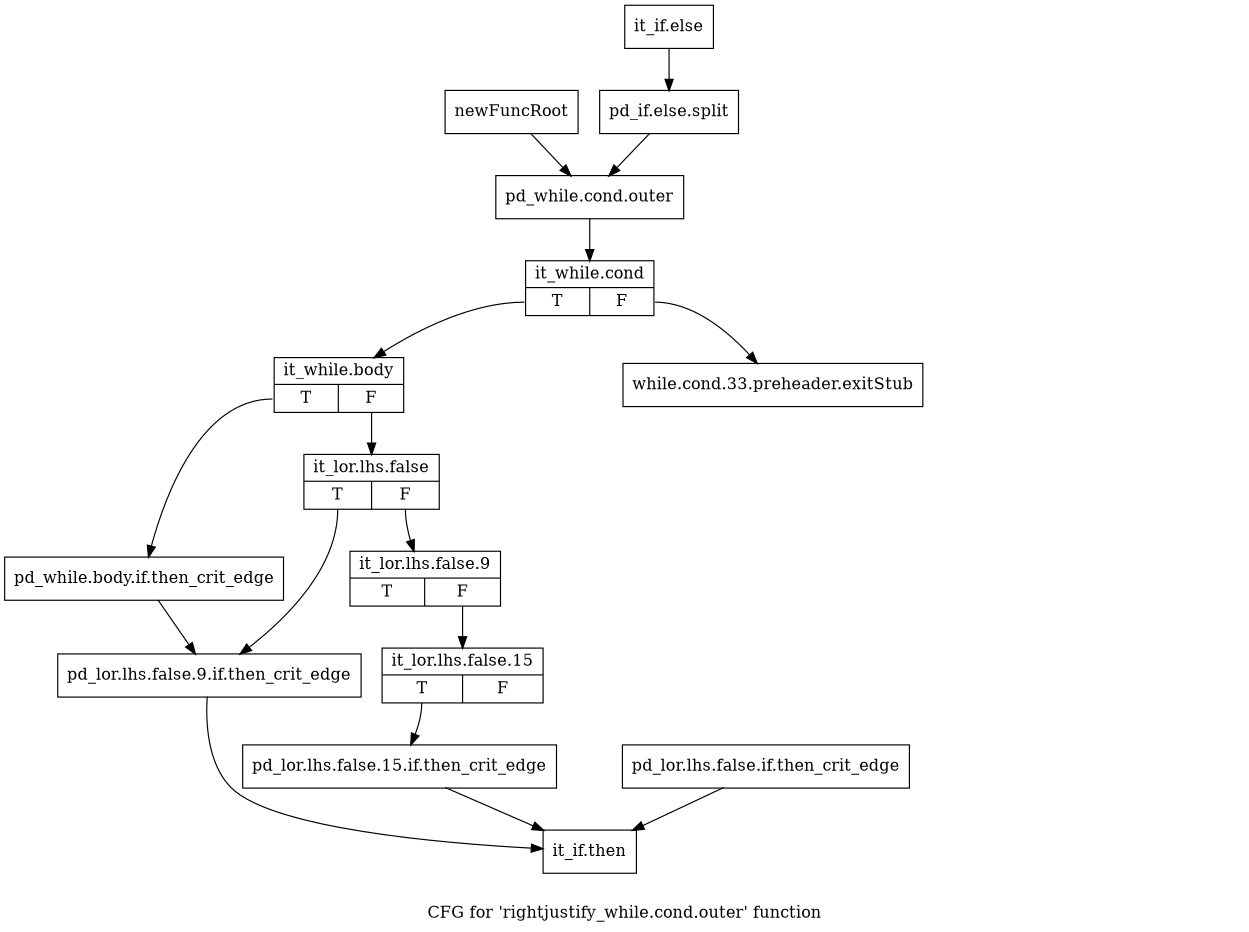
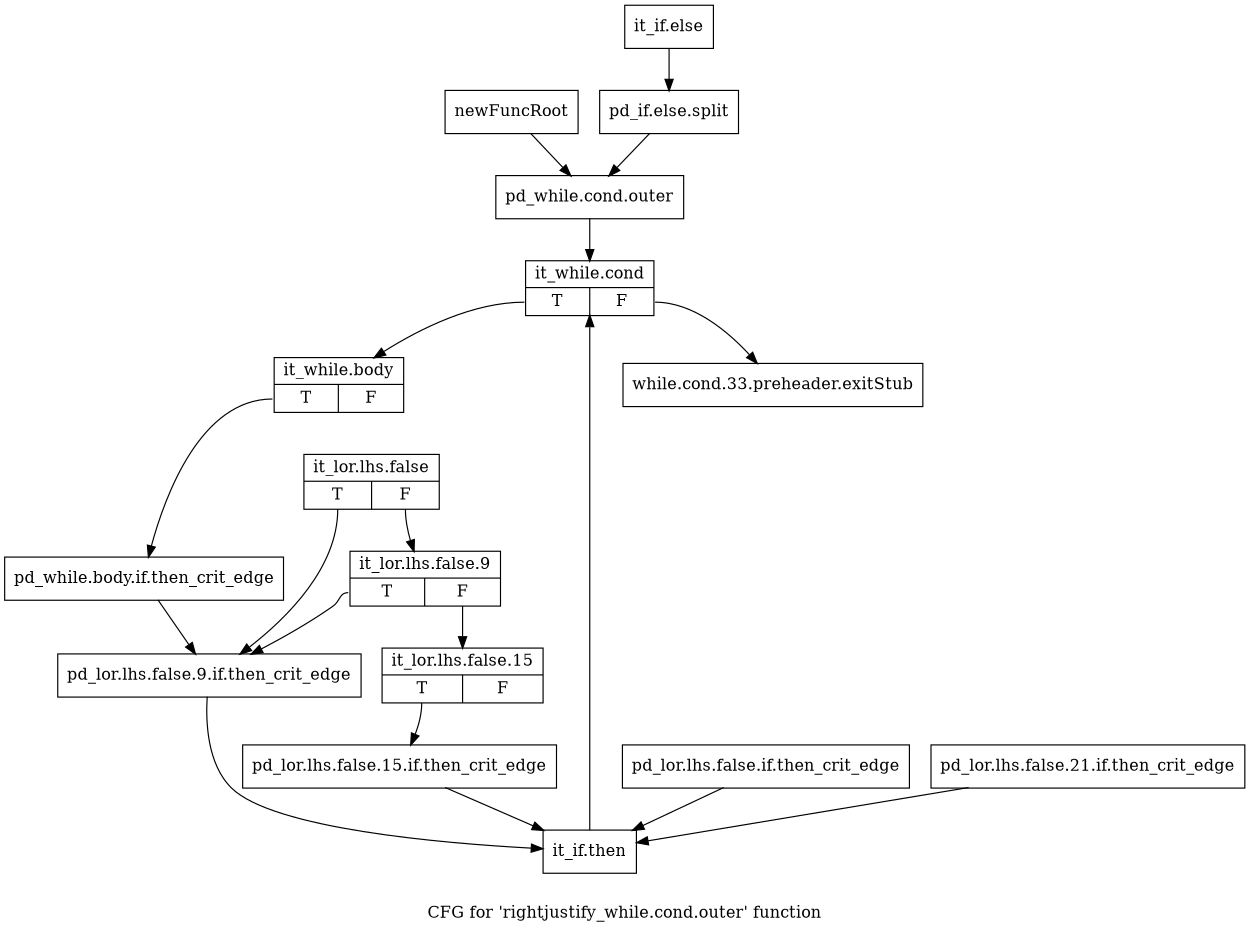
  digraph {
    label="CFG for 'rightjustify_while.cond.outer' function"
    node [shape=record]
    n1 [label="{newFuncRoot}"]
    n2 [label="{pd_while.cond.outer}"]
    n3 [label="{it_while.cond|{<s0>T|<s1>F}}"]
    n4 [label="{while.cond.33.preheader.exitStub}"]
    n5 [label="{it_while.body|{<s0>T|<s1>F}}"]
    n6 [label="{pd_while.body.if.then_crit_edge}"]
    n7 [label="{it_lor.lhs.false|{<s0>T|<s1>F}}"]
    n8 [label="{pd_lor.lhs.false.9.if.then_crit_edge}"]
    n9 [label="{it_lor.lhs.false.9|{<s0>T|<s1>F}}"]
    n10 [label="{it_if.then}"]
    n11 [label="{pd_lor.lhs.false.if.then_crit_edge}"]
    n12 [label="{it_lor.lhs.false.15|{<s0>T|<s1>F}}"]
    n13 [label="{pd_lor.lhs.false.15.if.then_crit_edge}"]
+   n14 [label="{pd_lor.lhs.false.21.if.then_crit_edge}"]
    n15 [label="{it_if.else}"]
    n16 [label="{pd_if.else.split}"]
    n1 -> n2
    n2 -> n3
    n3 -> n4 [tailport=s1]
    n3 -> n5 [tailport=s0]
    n5 -> n6 [tailport=s0]
-   n5 -> n7 [tailport=s1]
    n6 -> n8
    n7 -> n8 [tailport=s0]
    n7 -> n9 [tailport=s1]
    n8 -> n10
+   n9 -> n8 [tailport=s0]
    n9 -> n12 [tailport=s1]
+   n10 -> n3
    n11 -> n10
    n12 -> n13 [tailport=s0]
    n13 -> n10
+   n14 -> n10
    n15 -> n16
    n16 -> n2
  }
